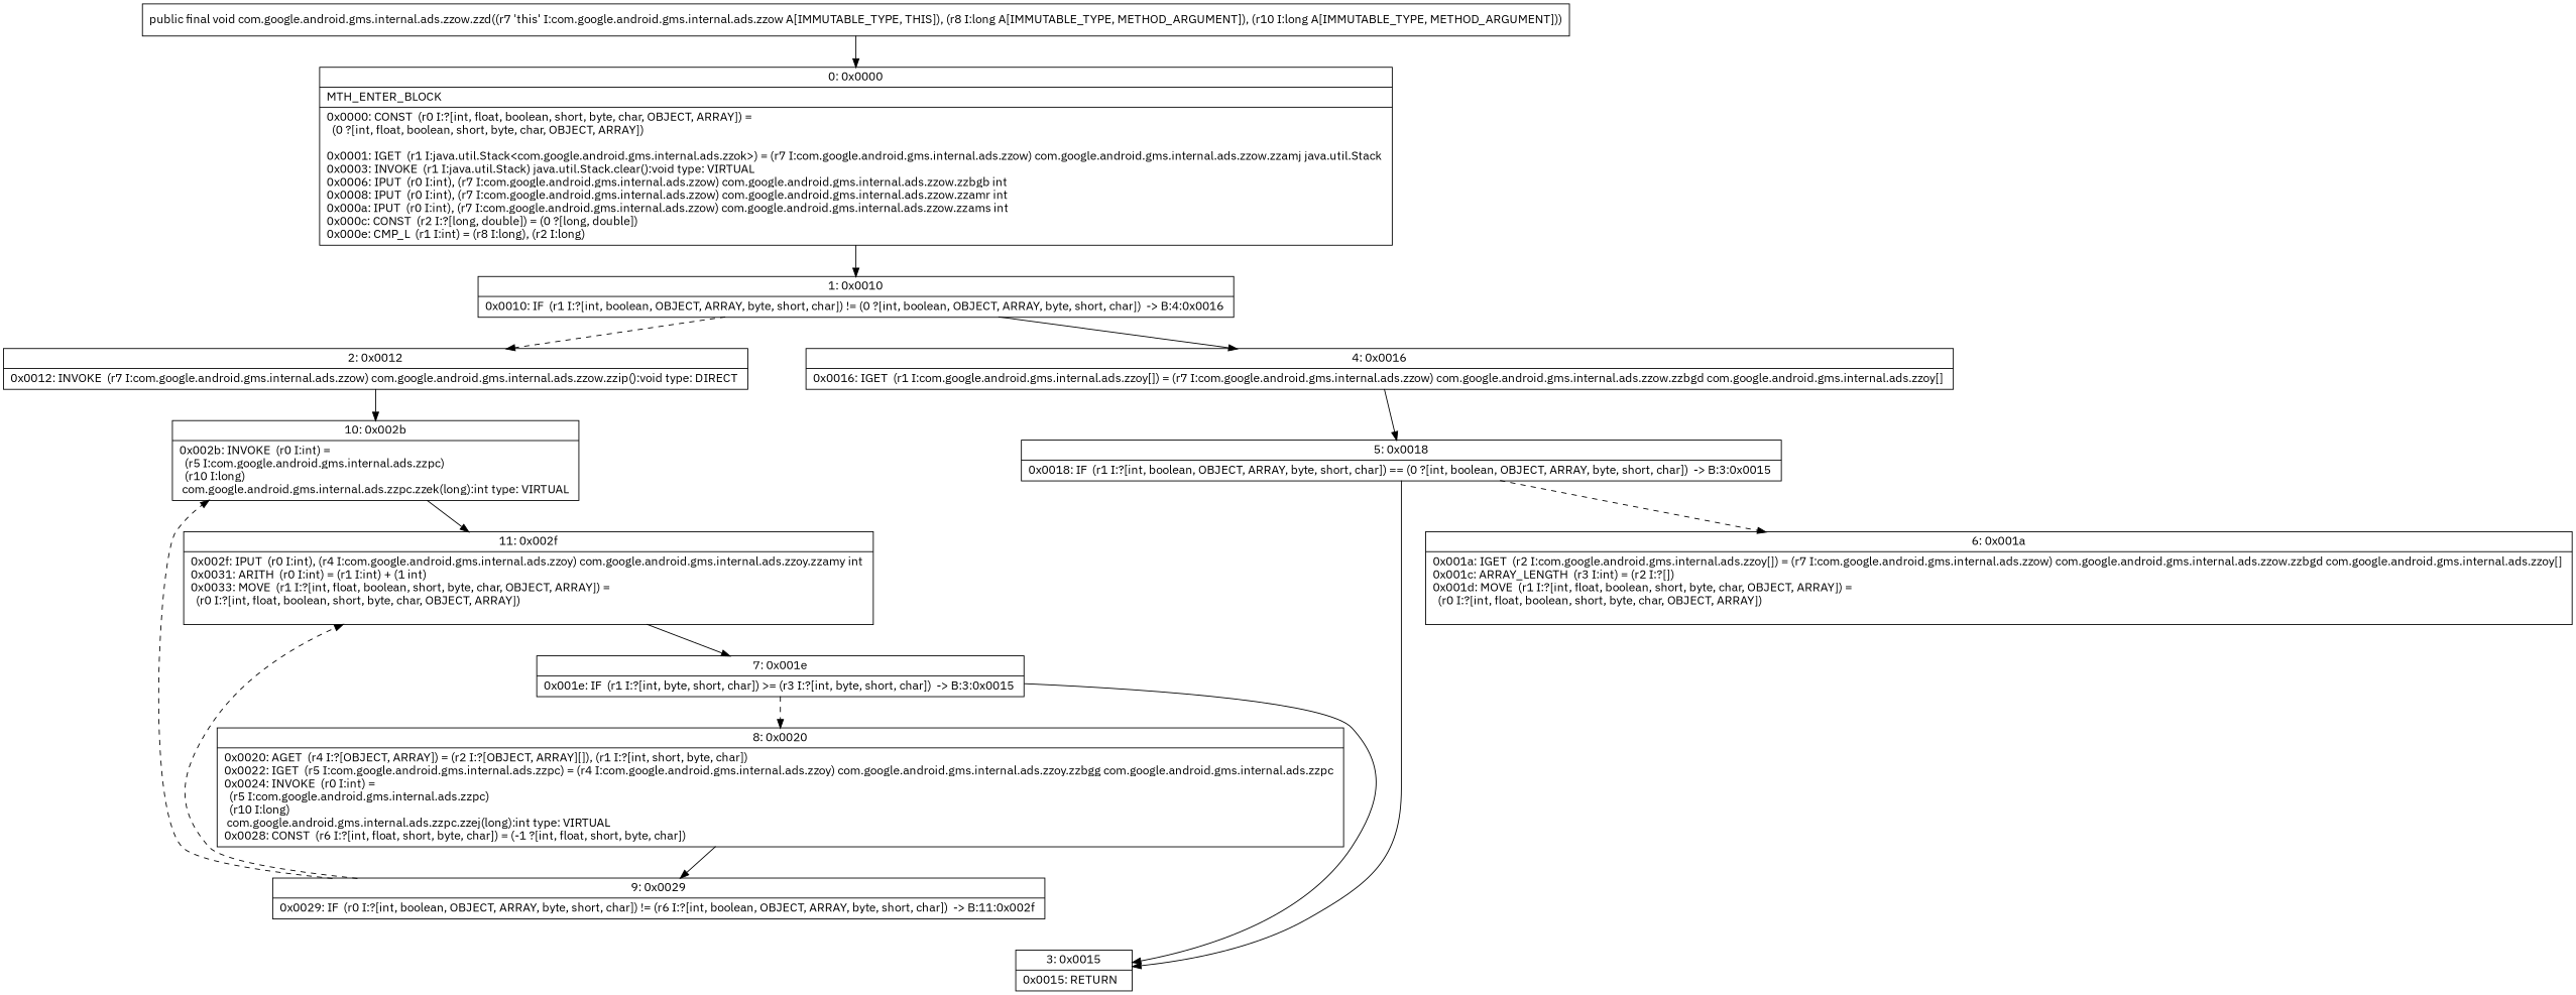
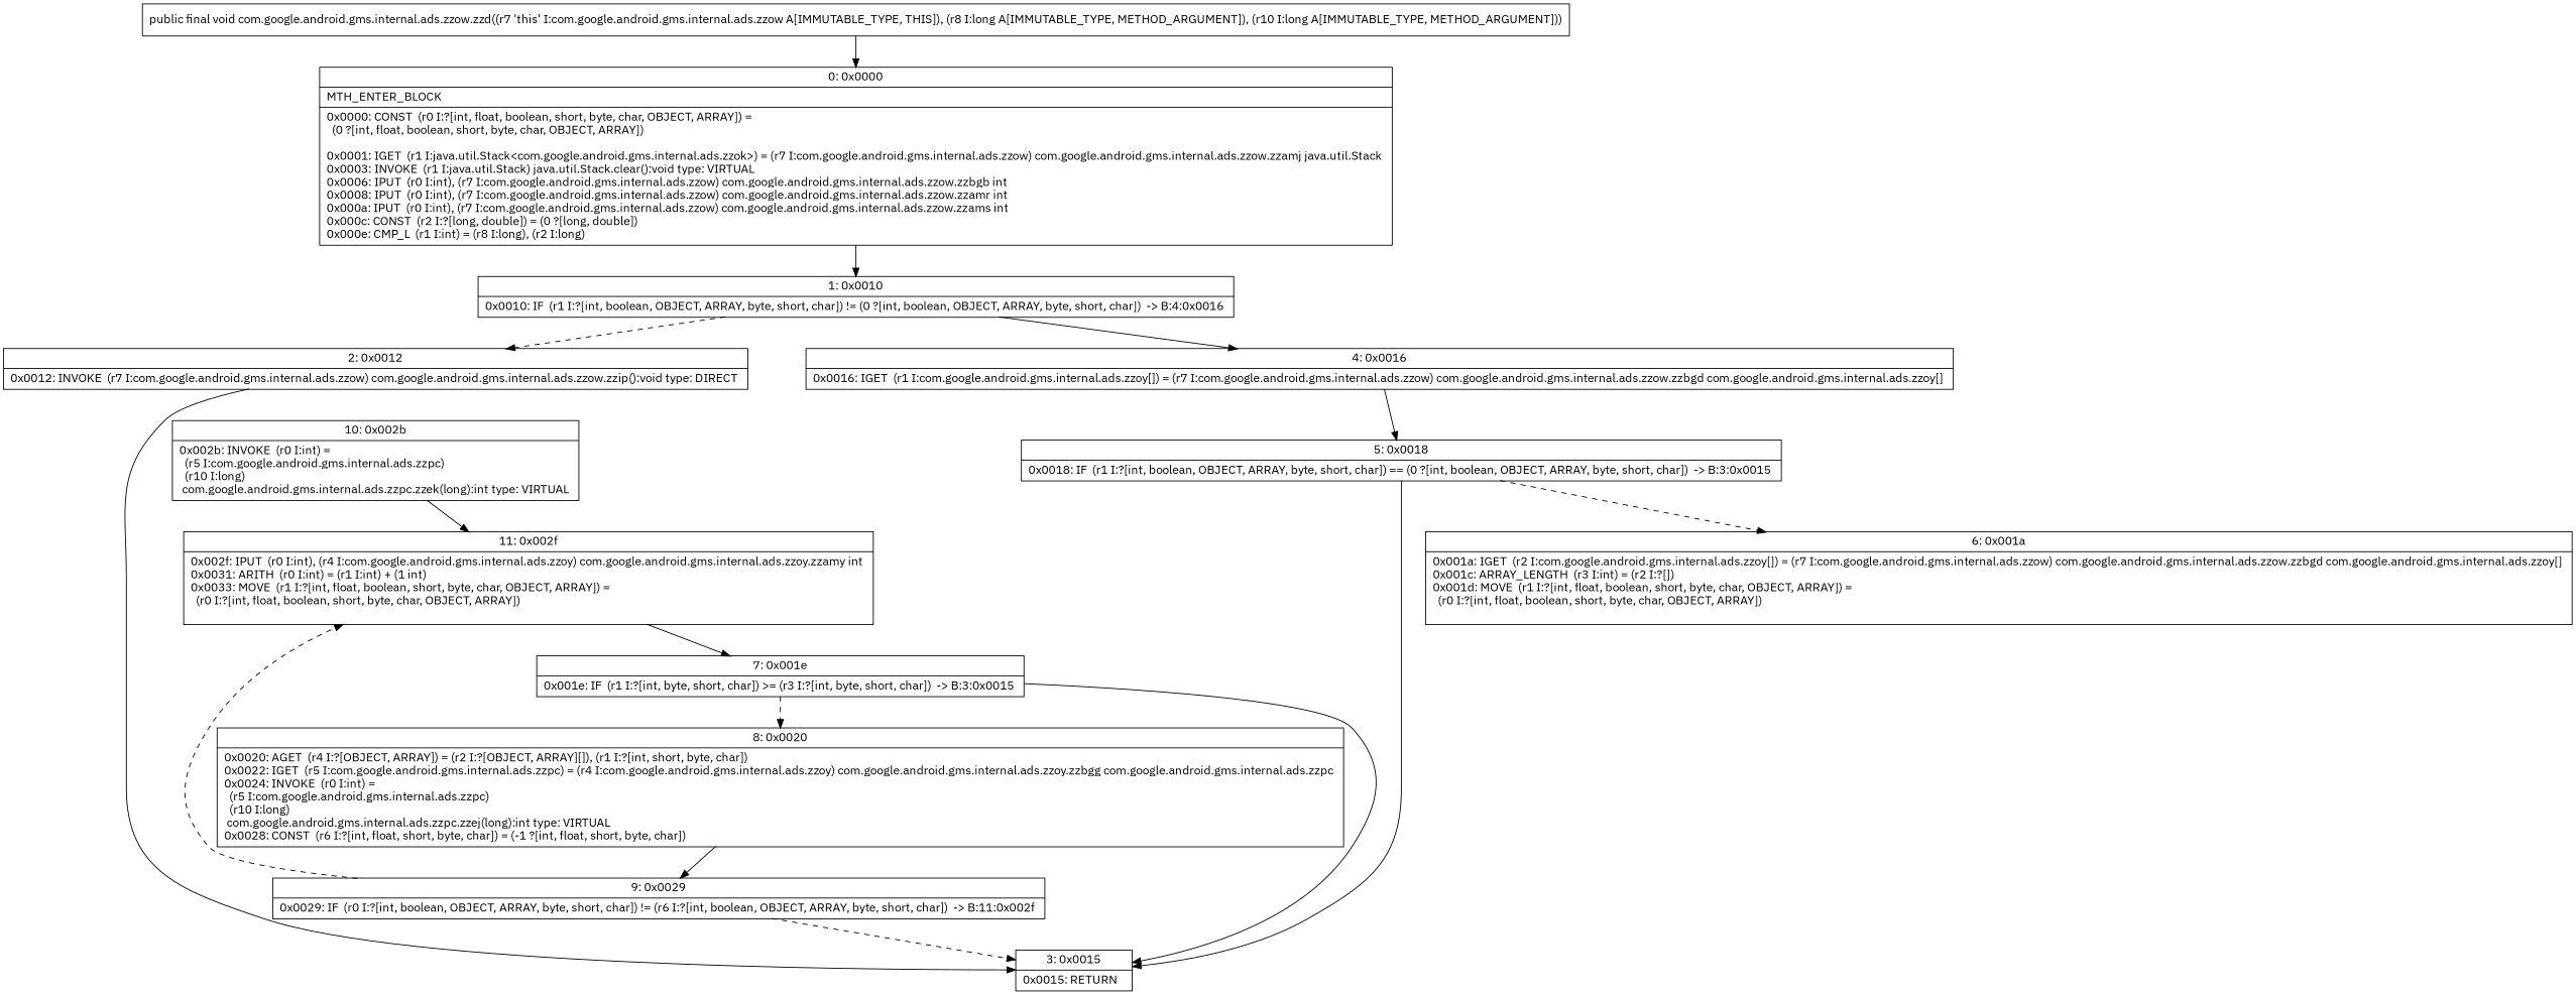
  digraph {
    fontname="IBM Plex Sans"
    node [fontname="IBM Plex Sans" shape=record]
    edge [fontname="IBM Plex Sans"]
    n1 [label="{0\:\ 0x0000|MTH_ENTER_BLOCK\l|0x0000: CONST  (r0 I:?[int, float, boolean, short, byte, char, OBJECT, ARRAY]) = \l  (0 ?[int, float, boolean, short, byte, char, OBJECT, ARRAY])\l \l0x0001: IGET  (r1 I:java.util.Stack\<com.google.android.gms.internal.ads.zzok\>) = (r7 I:com.google.android.gms.internal.ads.zzow) com.google.android.gms.internal.ads.zzow.zzamj java.util.Stack \l0x0003: INVOKE  (r1 I:java.util.Stack) java.util.Stack.clear():void type: VIRTUAL \l0x0006: IPUT  (r0 I:int), (r7 I:com.google.android.gms.internal.ads.zzow) com.google.android.gms.internal.ads.zzow.zzbgb int \l0x0008: IPUT  (r0 I:int), (r7 I:com.google.android.gms.internal.ads.zzow) com.google.android.gms.internal.ads.zzow.zzamr int \l0x000a: IPUT  (r0 I:int), (r7 I:com.google.android.gms.internal.ads.zzow) com.google.android.gms.internal.ads.zzow.zzams int \l0x000c: CONST  (r2 I:?[long, double]) = (0 ?[long, double]) \l0x000e: CMP_L  (r1 I:int) = (r8 I:long), (r2 I:long) \l}"]
    n2 [label="{1\:\ 0x0010|0x0010: IF  (r1 I:?[int, boolean, OBJECT, ARRAY, byte, short, char]) != (0 ?[int, boolean, OBJECT, ARRAY, byte, short, char])  \-\> B:4:0x0016 \l}"]
    n3 [label="{2\:\ 0x0012|0x0012: INVOKE  (r7 I:com.google.android.gms.internal.ads.zzow) com.google.android.gms.internal.ads.zzow.zzip():void type: DIRECT \l}"]
    n4 [label="{4\:\ 0x0016|0x0016: IGET  (r1 I:com.google.android.gms.internal.ads.zzoy[]) = (r7 I:com.google.android.gms.internal.ads.zzow) com.google.android.gms.internal.ads.zzow.zzbgd com.google.android.gms.internal.ads.zzoy[] \l}"]
    n5 [label="{3\:\ 0x0015|0x0015: RETURN   \l}"]
    n6 [label="{5\:\ 0x0018|0x0018: IF  (r1 I:?[int, boolean, OBJECT, ARRAY, byte, short, char]) == (0 ?[int, boolean, OBJECT, ARRAY, byte, short, char])  \-\> B:3:0x0015 \l}"]
    n7 [label="{6\:\ 0x001a|0x001a: IGET  (r2 I:com.google.android.gms.internal.ads.zzoy[]) = (r7 I:com.google.android.gms.internal.ads.zzow) com.google.android.gms.internal.ads.zzow.zzbgd com.google.android.gms.internal.ads.zzoy[] \l0x001c: ARRAY_LENGTH  (r3 I:int) = (r2 I:?[]) \l0x001d: MOVE  (r1 I:?[int, float, boolean, short, byte, char, OBJECT, ARRAY]) = \l  (r0 I:?[int, float, boolean, short, byte, char, OBJECT, ARRAY])\l \l}"]
    n8 [label="{7\:\ 0x001e|0x001e: IF  (r1 I:?[int, byte, short, char]) \>= (r3 I:?[int, byte, short, char])  \-\> B:3:0x0015 \l}"]
    n9 [label="{8\:\ 0x0020|0x0020: AGET  (r4 I:?[OBJECT, ARRAY]) = (r2 I:?[OBJECT, ARRAY][]), (r1 I:?[int, short, byte, char]) \l0x0022: IGET  (r5 I:com.google.android.gms.internal.ads.zzpc) = (r4 I:com.google.android.gms.internal.ads.zzoy) com.google.android.gms.internal.ads.zzoy.zzbgg com.google.android.gms.internal.ads.zzpc \l0x0024: INVOKE  (r0 I:int) = \l  (r5 I:com.google.android.gms.internal.ads.zzpc)\l  (r10 I:long)\l com.google.android.gms.internal.ads.zzpc.zzej(long):int type: VIRTUAL \l0x0028: CONST  (r6 I:?[int, float, short, byte, char]) = (\-1 ?[int, float, short, byte, char]) \l}"]
    n10 [label="{9\:\ 0x0029|0x0029: IF  (r0 I:?[int, boolean, OBJECT, ARRAY, byte, short, char]) != (r6 I:?[int, boolean, OBJECT, ARRAY, byte, short, char])  \-\> B:11:0x002f \l}"]
    n11 [label="{10\:\ 0x002b|0x002b: INVOKE  (r0 I:int) = \l  (r5 I:com.google.android.gms.internal.ads.zzpc)\l  (r10 I:long)\l com.google.android.gms.internal.ads.zzpc.zzek(long):int type: VIRTUAL \l}"]
    n12 [label="{11\:\ 0x002f|0x002f: IPUT  (r0 I:int), (r4 I:com.google.android.gms.internal.ads.zzoy) com.google.android.gms.internal.ads.zzoy.zzamy int \l0x0031: ARITH  (r0 I:int) = (r1 I:int) + (1 int) \l0x0033: MOVE  (r1 I:?[int, float, boolean, short, byte, char, OBJECT, ARRAY]) = \l  (r0 I:?[int, float, boolean, short, byte, char, OBJECT, ARRAY])\l \l}"]
    n13 [label="{public final void com.google.android.gms.internal.ads.zzow.zzd((r7 'this' I:com.google.android.gms.internal.ads.zzow A[IMMUTABLE_TYPE, THIS]), (r8 I:long A[IMMUTABLE_TYPE, METHOD_ARGUMENT]), (r10 I:long A[IMMUTABLE_TYPE, METHOD_ARGUMENT])) }"]
    n1 -> n2
    n2 -> n3 [style=dashed]
    n2 -> n4
-   n3 -> n11
+   n3 -> n5
    n4 -> n6
    n6 -> n5
    n6 -> n7 [style=dashed]
    n8 -> n5
    n8 -> n9 [style=dashed]
    n9 -> n10
-   n10 -> n11 [style=dashed]
+   n10 -> n5 [style=dashed]
    n10 -> n12 [style=dashed]
    n11 -> n12
    n12 -> n8
    n13 -> n1
  }
